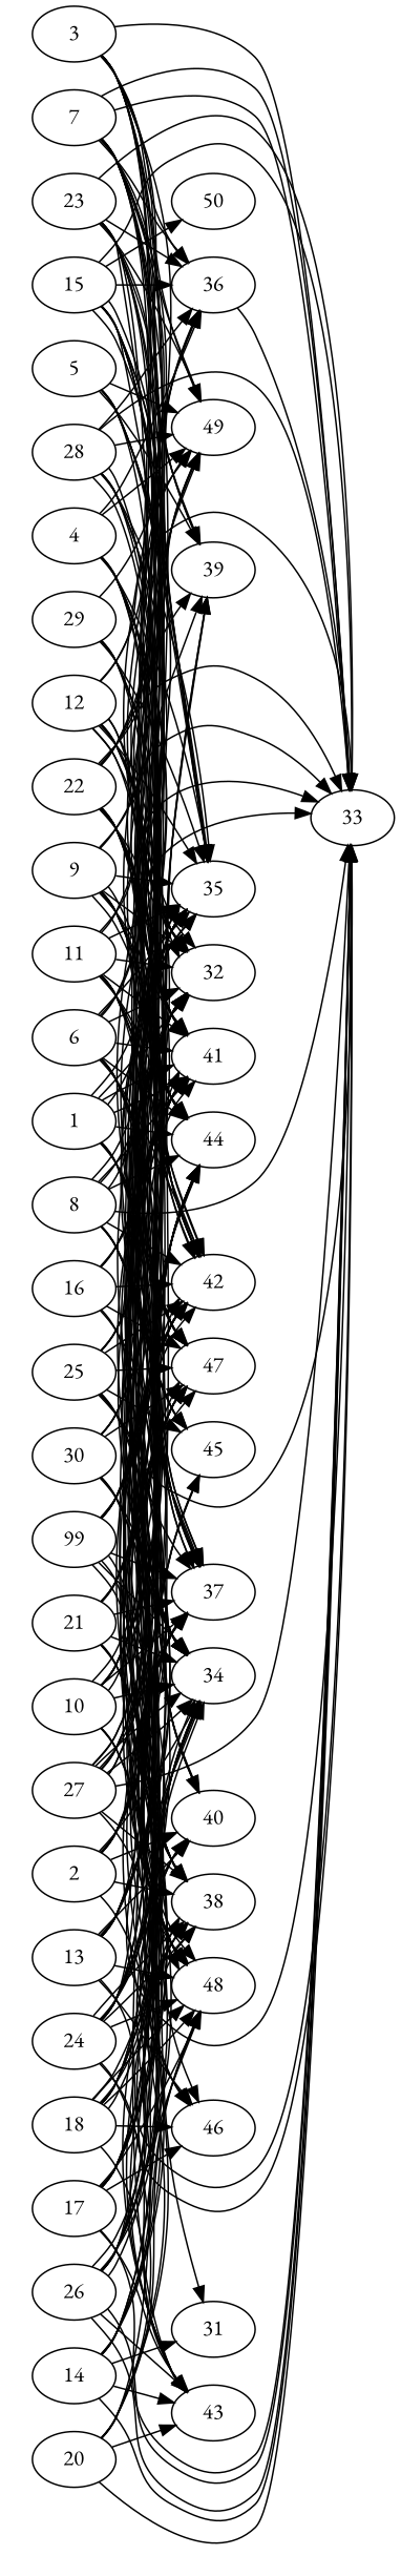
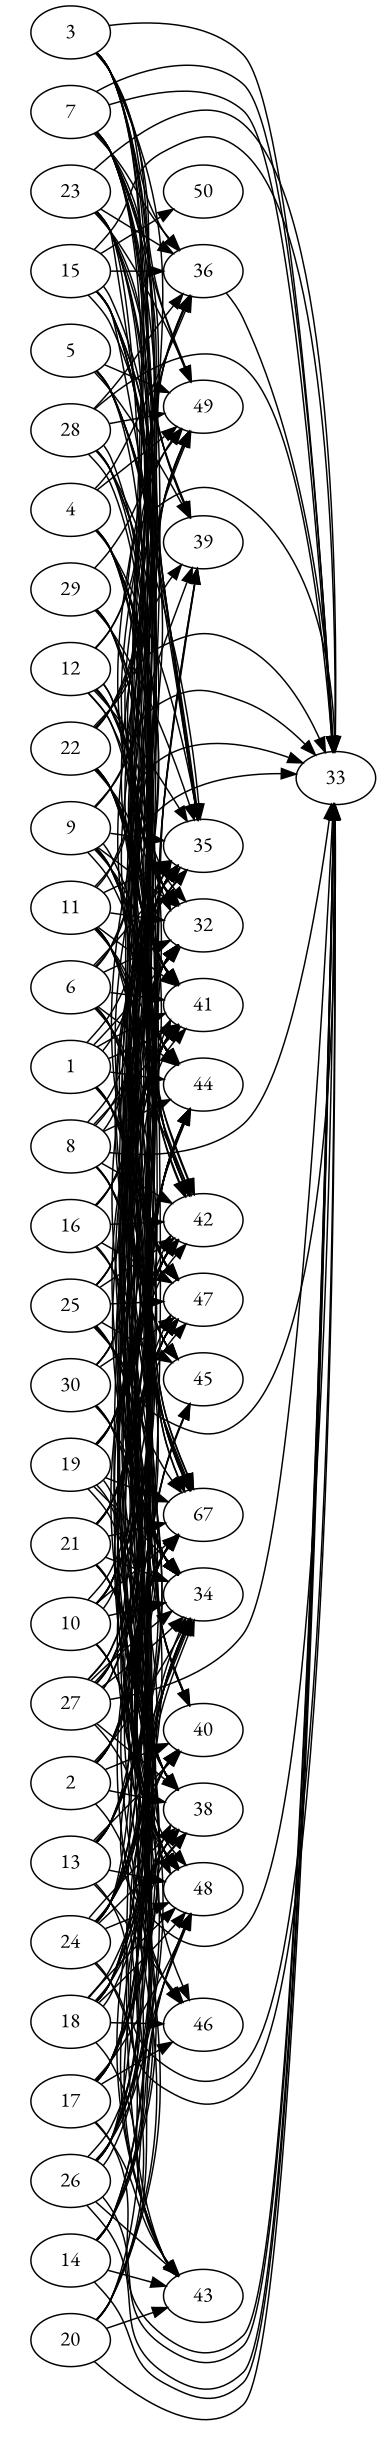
  digraph {
    fontname="EB Garamond"
    rankdir=LR
    node [alpha=0.06 fontname="EB Garamond"]
    edge [fontname="EB Garamond"]
    1 [alpha=0.14 expect_size=28380160]
    32 [alpha=0.05 expect_size=18981888]
    35 [alpha=0.02 expect_size=8190976]
    41 [alpha=0.05 expect_size=33830912]
    43 [expect_size=27317248]
    44 [alpha=0.02 expect_size=33711104]
    45 [alpha=0.09 expect_size=12834816]
    47 [expect_size=24930304]
    48 [alpha=0.17 expect_size=33896448]
    42 [alpha=0.14 expect_size=15523840]
    2 [alpha=0.00 expect_size=48249856]
    34 [alpha=0.11 expect_size=27913216]
-   37 [alpha=0.04 expect_size=49388544]
+   37 [alpha=0.04 expect_size=49388544 label=67]
    38 [alpha=0.05 expect_size=47156224]
    39 [alpha=0.14 expect_size=7404544]
    40 [expect_size=24124416]
    46 [alpha=0.18 expect_size=17598464]
    3 [expect_size=17676288]
    33 [alpha=0.03 expect_size=49033216]
    36 [alpha=0.03 expect_size=26021888]
    49 [alpha=0.09 expect_size=46728192]
    4 [alpha=0.12 expect_size=10625024]
    5 [alpha=0.08 expect_size=41399296]
    6 [alpha=0.09 expect_size=20409344]
-   31 [alpha=0.12 expect_size=19696640]
    7 [alpha=0.01 expect_size=21295104]
    8 [expect_size=40506368]
    9 [alpha=0.16 expect_size=52048896]
    10 [alpha=0.04 expect_size=36127744]
    11 [alpha=0.03 expect_size=31429632]
    12 [alpha=0.13 expect_size=16168960]
    13 [alpha=0.01 expect_size=16929792]
    14 [expect_size=30556160]
    15 [alpha=0.11 expect_size=10967040]
    50 [alpha=0.03 expect_size=33067008]
    16 [alpha=0.17 expect_size=29358080]
    17 [alpha=0.04 expect_size=51493888]
    18 [alpha=0.18 expect_size=7474176]
-   19 [alpha=0.20 expect_size=22069248 label=99]
+   19 [alpha=0.20 expect_size=22069248]
    20 [alpha=0.05 expect_size=12890112]
    21 [alpha=0.20 expect_size=22074368]
    22 [alpha=0.13 expect_size=28522496]
    23 [alpha=0.11 expect_size=12101632]
    24 [alpha=0.12 expect_size=15278080]
    25 [alpha=0.08 expect_size=30433280]
    26 [alpha=0.10 expect_size=9619456]
    27 [alpha=0.19 expect_size=50117632]
    28 [alpha=0.03 expect_size=13286400]
    29 [alpha=0.07 expect_size=8448000]
    30 [alpha=0.04 expect_size=8169472]
    1 -> 32
    1 -> 35
    1 -> 35
    1 -> 41
    1 -> 41
    1 -> 43
    1 -> 44
    1 -> 45
    1 -> 47
    1 -> 48
    2 -> 41
    2 -> 44
    2 -> 47
    2 -> 42
    2 -> 34
    2 -> 37
    2 -> 38
    2 -> 39
    2 -> 40
    2 -> 46
    3 -> 35
    3 -> 41
    3 -> 44
    3 -> 47
    3 -> 42
    3 -> 34
    3 -> 39
    3 -> 33
    3 -> 36
    3 -> 49
    36 -> 33
    4 -> 32
    4 -> 35
    4 -> 41
    4 -> 44
    4 -> 45
    4 -> 42
    4 -> 34
    4 -> 40
    4 -> 36
    4 -> 49
    5 -> 35
    5 -> 41
    5 -> 44
    5 -> 47
    5 -> 42
    5 -> 39
    5 -> 49
    6 -> 32
    6 -> 35
    6 -> 41
    6 -> 44
    6 -> 47
    6 -> 42
    6 -> 34
    6 -> 38
    6 -> 33
    6 -> 49
-   6 -> 31
    7 -> 32
    7 -> 35
    7 -> 44
    7 -> 47
    7 -> 48
    7 -> 42
    7 -> 34
    7 -> 39
    7 -> 33
    7 -> 33
    7 -> 36
    7 -> 49
    8 -> 32
    8 -> 35
    8 -> 35
    8 -> 41
    8 -> 44
    8 -> 48
    8 -> 42
    8 -> 34
    8 -> 37
    8 -> 40
    8 -> 33
    9 -> 32
    9 -> 35
    9 -> 41
    9 -> 44
    9 -> 45
    9 -> 42
    9 -> 42
    9 -> 34
    9 -> 37
    9 -> 39
    9 -> 33
    10 -> 32
    10 -> 35
    10 -> 41
    10 -> 43
    10 -> 44
    10 -> 47
    10 -> 42
    10 -> 42
    10 -> 34
    10 -> 37
    10 -> 46
    10 -> 33
    11 -> 32
    11 -> 35
    11 -> 41
    11 -> 44
    11 -> 45
    11 -> 42
    11 -> 34
    11 -> 37
    11 -> 40
    11 -> 33
    11 -> 36
    12 -> 32
    12 -> 35
    12 -> 41
    12 -> 44
    12 -> 42
    12 -> 42
    12 -> 34
    12 -> 37
    12 -> 37
    12 -> 33
    12 -> 49
    13 -> 32
    13 -> 35
    13 -> 41
    13 -> 44
    13 -> 45
    13 -> 48
    13 -> 42
    13 -> 34
    13 -> 37
    13 -> 40
    13 -> 46
    13 -> 33
    14 -> 32
    14 -> 35
    14 -> 43
    14 -> 48
    14 -> 34
    14 -> 37
    14 -> 40
    14 -> 33
-   14 -> 31
    15 -> 32
    15 -> 32
    15 -> 35
    15 -> 41
    15 -> 44
    15 -> 48
    15 -> 37
    15 -> 38
    15 -> 33
    15 -> 36
    15 -> 50
    16 -> 32
    16 -> 35
    16 -> 41
    16 -> 47
    16 -> 48
    16 -> 42
    16 -> 37
    17 -> 35
    17 -> 43
    17 -> 44
    17 -> 45
    17 -> 47
    17 -> 48
    17 -> 42
    17 -> 34
    17 -> 37
    17 -> 38
    17 -> 46
    17 -> 33
    18 -> 35
    18 -> 43
    18 -> 44
    18 -> 47
    18 -> 48
    18 -> 48
    18 -> 42
    18 -> 34
    18 -> 34
    18 -> 37
    18 -> 38
    18 -> 46
    19 -> 32
    19 -> 35
    19 -> 41
    19 -> 43
    19 -> 44
    19 -> 48
    19 -> 48
    19 -> 42
    19 -> 34
    19 -> 37
    19 -> 36
    20 -> 43
    20 -> 47
    20 -> 48
    20 -> 34
    20 -> 37
    20 -> 38
    20 -> 33
    21 -> 32
    21 -> 43
    21 -> 44
    21 -> 48
    21 -> 42
    21 -> 34
    21 -> 37
    21 -> 38
    21 -> 39
    21 -> 49
    22 -> 32
    22 -> 41
    22 -> 44
    22 -> 47
    22 -> 34
    22 -> 37
    22 -> 38
    22 -> 39
    22 -> 46
    22 -> 33
    22 -> 36
    22 -> 49
    23 -> 32
    23 -> 35
    23 -> 47
    23 -> 34
    23 -> 38
    23 -> 39
    23 -> 40
    23 -> 33
    23 -> 36
    23 -> 49
    24 -> 32
    24 -> 41
    24 -> 43
    24 -> 44
    24 -> 45
    24 -> 47
    24 -> 48
    24 -> 42
    24 -> 34
    24 -> 37
    24 -> 38
    24 -> 38
    24 -> 39
    24 -> 40
    24 -> 33
    25 -> 32
    25 -> 35
    25 -> 41
    25 -> 45
    25 -> 47
    25 -> 42
    25 -> 34
    25 -> 37
    25 -> 38
    25 -> 33
    26 -> 41
    26 -> 43
    26 -> 44
    26 -> 47
    26 -> 48
    26 -> 42
    26 -> 34
    26 -> 37
    26 -> 38
    26 -> 38
    26 -> 40
    26 -> 33
    26 -> 33
    26 -> 49
    27 -> 35
    27 -> 41
    27 -> 41
    27 -> 44
    27 -> 47
    27 -> 47
    27 -> 48
    27 -> 42
    27 -> 34
    27 -> 34
    27 -> 37
    27 -> 38
    27 -> 33
    28 -> 35
    28 -> 41
    28 -> 47
    28 -> 37
    28 -> 37
    28 -> 38
    28 -> 33
    28 -> 36
    28 -> 49
    29 -> 35
    29 -> 41
    29 -> 44
    29 -> 47
    29 -> 48
    29 -> 49
    30 -> 32
    30 -> 35
    30 -> 41
    30 -> 47
    30 -> 48
    30 -> 34
    30 -> 38
  }
